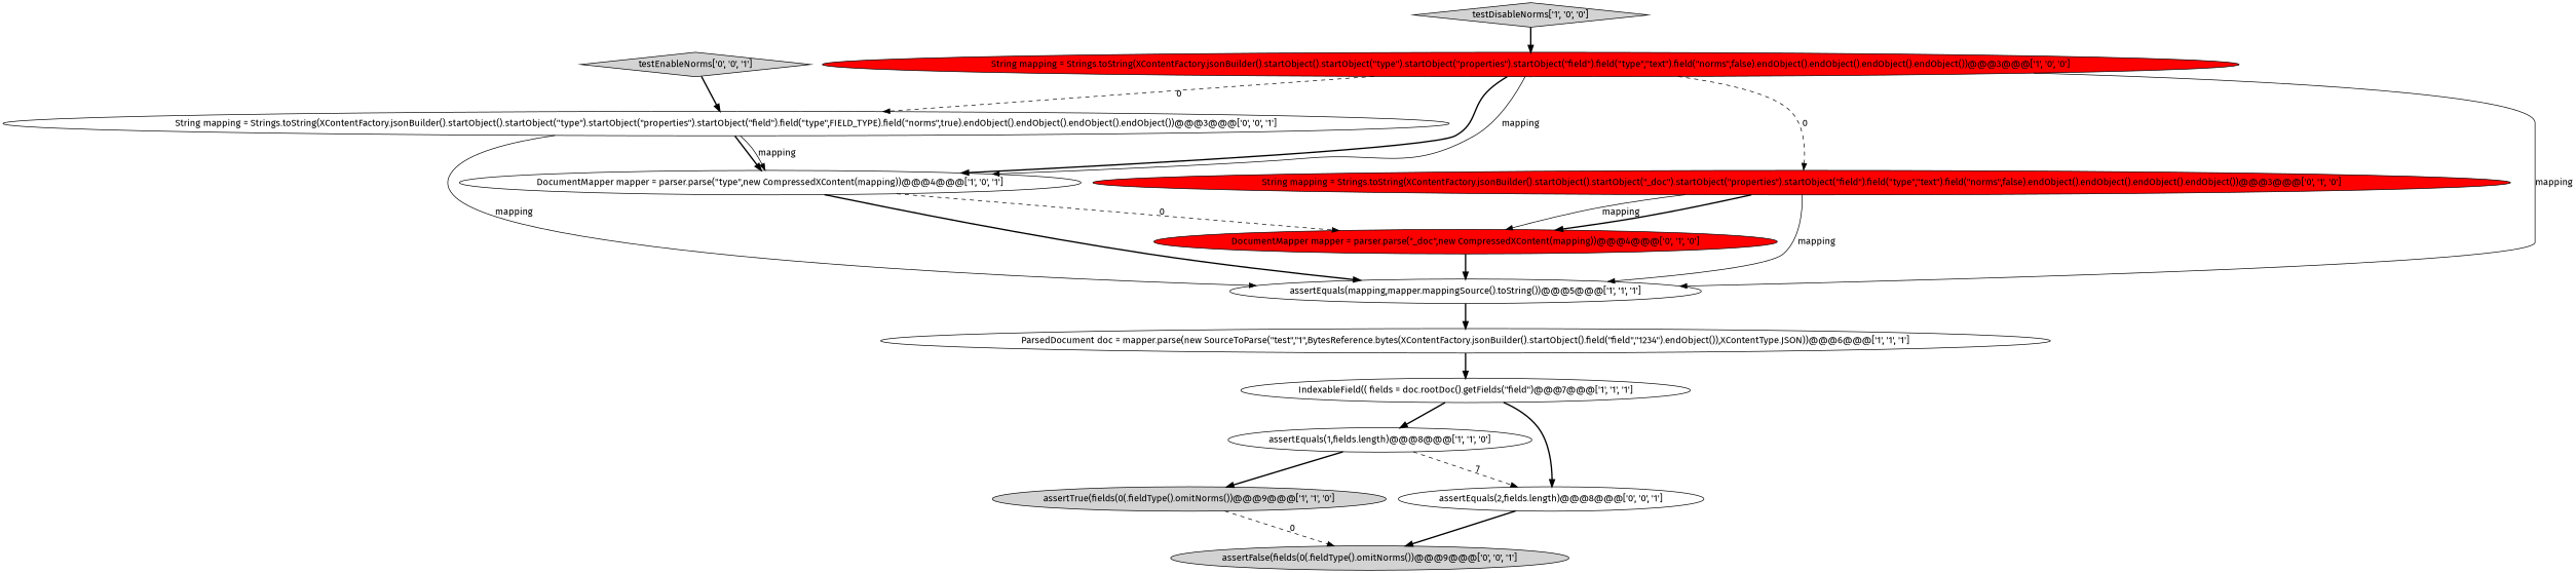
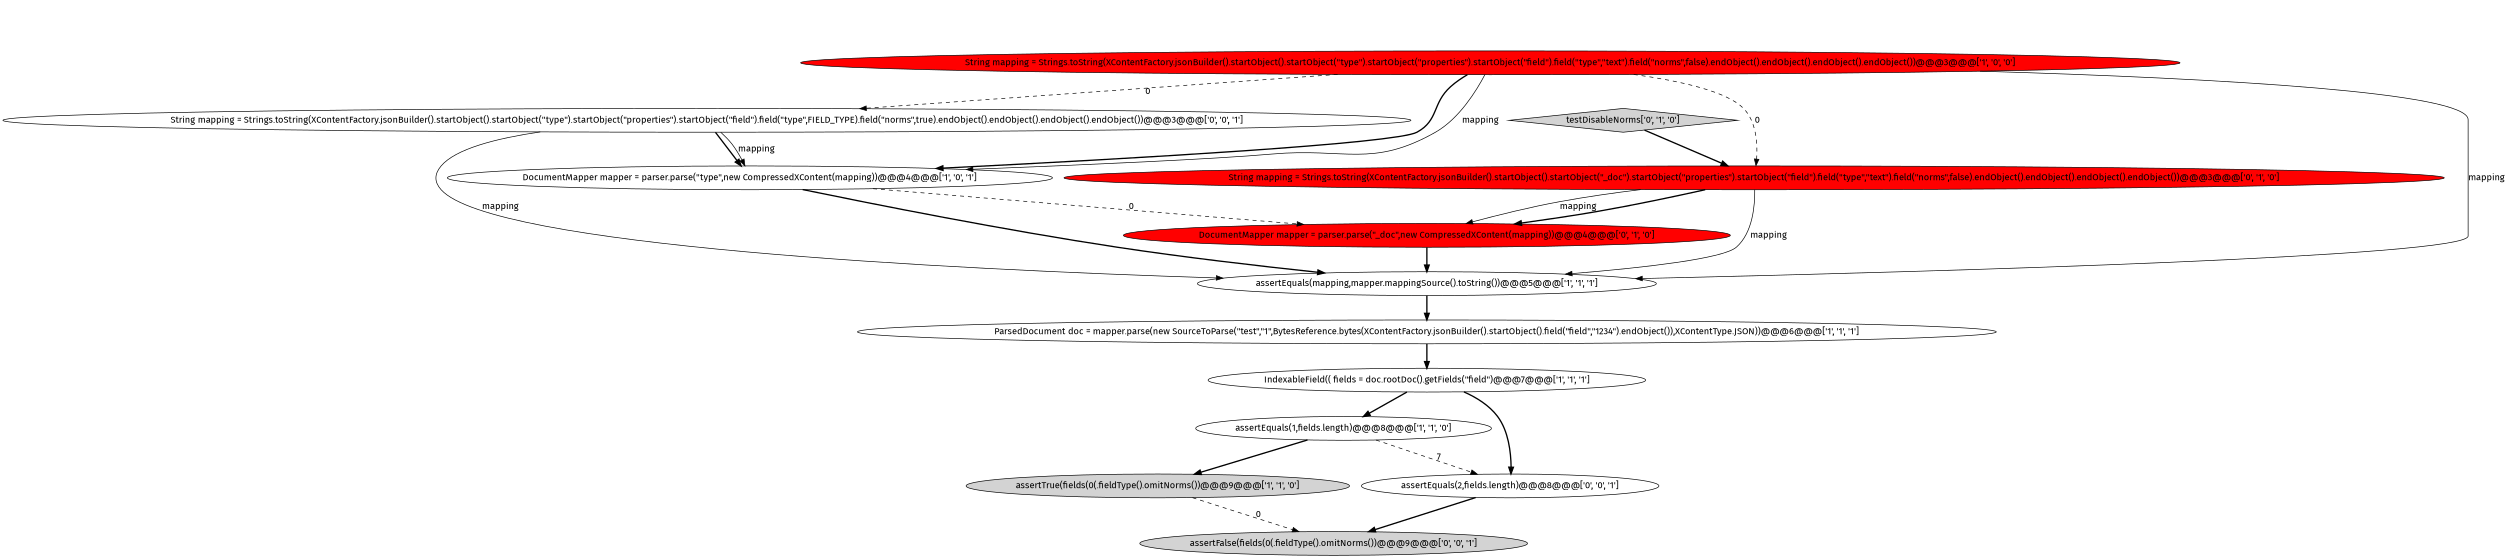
  digraph {
    fontname="Fira Sans"
    node [fillcolor=white fontname="Fira Sans" shape=ellipse style=filled]
    edge [fontname="Fira Sans" style=bold]
    n1 [label="String mapping = Strings.toString(XContentFactory.jsonBuilder().startObject().startObject(\"type\").startObject(\"properties\").startObject(\"field\").field(\"type\",FIELD_TYPE).field(\"norms\",true).endObject().endObject().endObject().endObject())@@@3@@@['0', '0', '1']"]
    n2 [label="DocumentMapper mapper = parser.parse(\"type\",new CompressedXContent(mapping))@@@4@@@['1', '0', '1']"]
    n3 [label="assertEquals(mapping,mapper.mappingSource().toString())@@@5@@@['1', '1', '1']"]
    n4 [fillcolor=red label="DocumentMapper mapper = parser.parse(\"_doc\",new CompressedXContent(mapping))@@@4@@@['0', '1', '0']"]
    n5 [label="ParsedDocument doc = mapper.parse(new SourceToParse(\"test\",\"1\",BytesReference.bytes(XContentFactory.jsonBuilder().startObject().field(\"field\",\"1234\").endObject()),XContentType.JSON))@@@6@@@['1', '1', '1']"]
    n6 [label="assertEquals(1,fields.length)@@@8@@@['1', '1', '0']"]
    n7 [fillcolor=lightgray label="assertTrue(fields(0(.fieldType().omitNorms())@@@9@@@['1', '1', '0']"]
    n8 [label="assertEquals(2,fields.length)@@@8@@@['0', '0', '1']"]
    n9 [fillcolor=lightgray label="assertFalse(fields(0(.fieldType().omitNorms())@@@9@@@['0', '0', '1']"]
    n10 [label="IndexableField(( fields = doc.rootDoc().getFields(\"field\")@@@7@@@['1', '1', '1']"]
+   n11 [fillcolor=lightgray label="testDisableNorms['0', '1', '0']" shape=diamond]
    n12 [fillcolor=red label="String mapping = Strings.toString(XContentFactory.jsonBuilder().startObject().startObject(\"_doc\").startObject(\"properties\").startObject(\"field\").field(\"type\",\"text\").field(\"norms\",false).endObject().endObject().endObject().endObject())@@@3@@@['0', '1', '0']"]
    n13 [fillcolor=red label="String mapping = Strings.toString(XContentFactory.jsonBuilder().startObject().startObject(\"type\").startObject(\"properties\").startObject(\"field\").field(\"type\",\"text\").field(\"norms\",false).endObject().endObject().endObject().endObject())@@@3@@@['1', '0', '0']"]
-   n14 [fillcolor=lightgray label="testEnableNorms['0', '0', '1']" shape=diamond]
-   n15 [fillcolor=lightgray label="testDisableNorms['1', '0', '0']" shape=diamond]
    n1 -> n2
    n1 -> n2 [label=mapping style=solid]
    n1 -> n3 [label=mapping style=solid]
    n2 -> n3
    n2 -> n4 [label=0 style=dashed]
    n3 -> n5
    n4 -> n3
    n5 -> n10
    n6 -> n7
    n6 -> n8 [label=7 style=dashed]
    n7 -> n9 [label=0 style=dashed]
    n8 -> n9
    n10 -> n6
    n10 -> n8
+   n11 -> n12
    n12 -> n3 [label=mapping style=solid]
    n12 -> n4 [label=mapping style=solid]
    n12 -> n4
    n13 -> n1 [label=0 style=dashed]
    n13 -> n2
    n13 -> n2 [label=mapping style=solid]
    n13 -> n3 [label=mapping style=solid]
    n13 -> n12 [label=0 style=dashed]
-   n14 -> n1
-   n15 -> n13
  }
